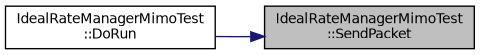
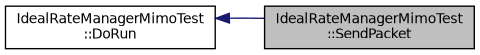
  digraph {
    rankdir=RL
    node [color=black fontname=Helvetica fontsize=10 shape=record style=filled]
    n1 [fillcolor=grey75 fontcolor=black height=0.2 label="IdealRateManagerMimoTest\l::SendPacket" width=0.4]
    n2 [fillcolor=white height=0.2 label="IdealRateManagerMimoTest\l::DoRun" width=0.4]
-   n1 -> n2 [color=midnightblue dir=back fontname=Helvetica fontsize=10 labelfontname=Helvetica labelfontsize=10 style=solid]
+   n2 -> n1 [color=midnightblue dir=back fontname=Helvetica fontsize=10 labelfontname=Helvetica labelfontsize=10 style=solid]
  }
